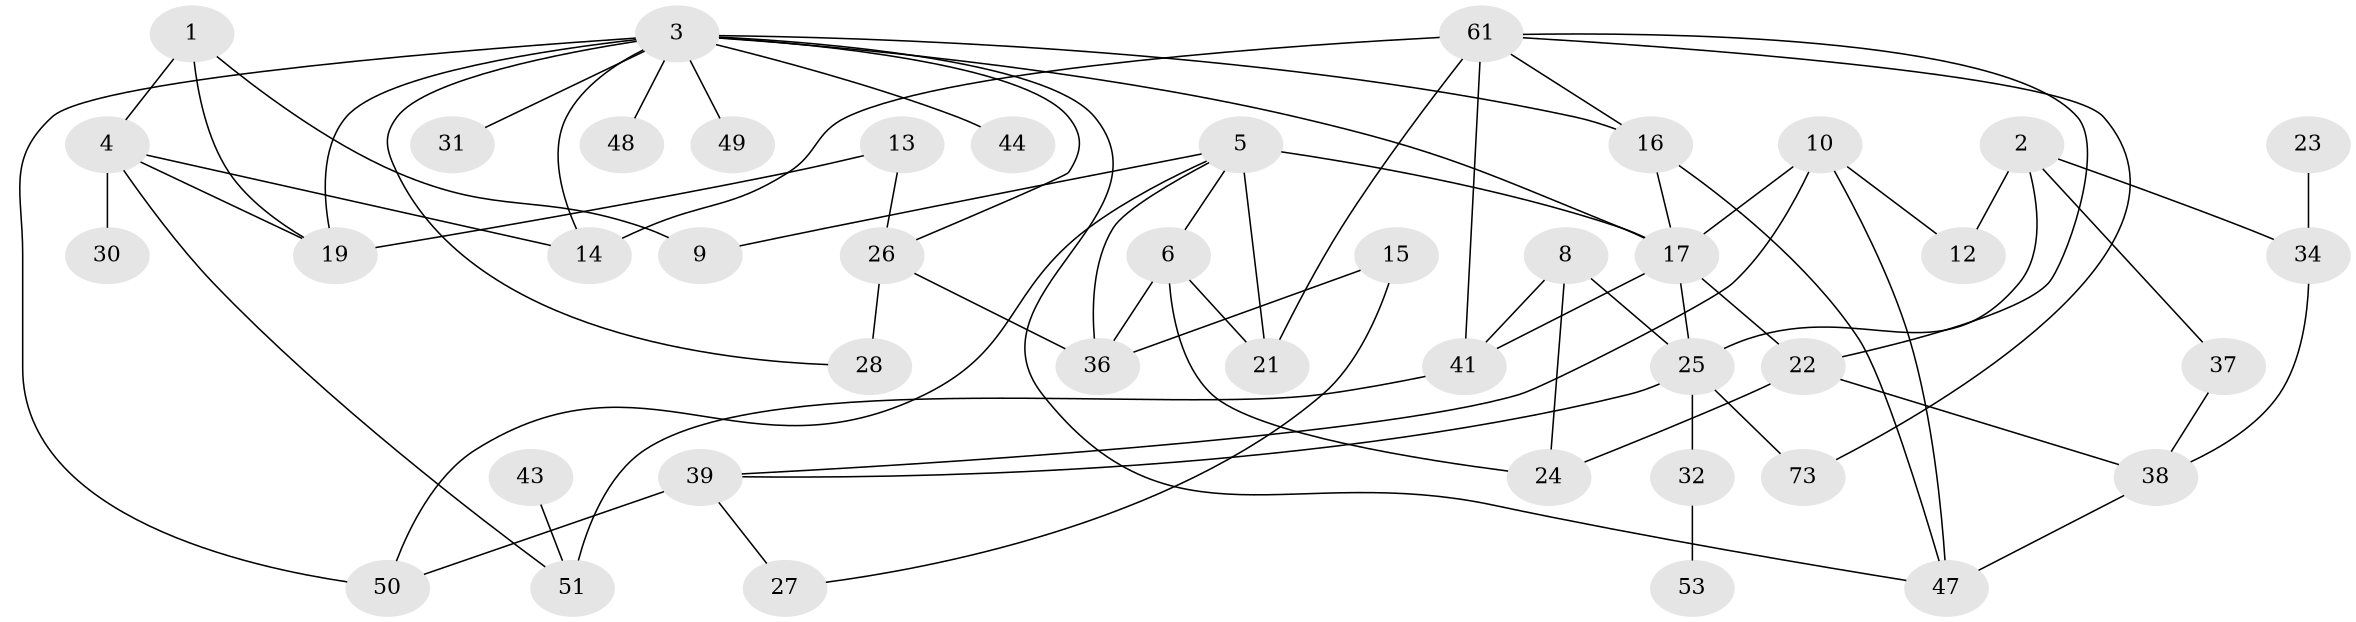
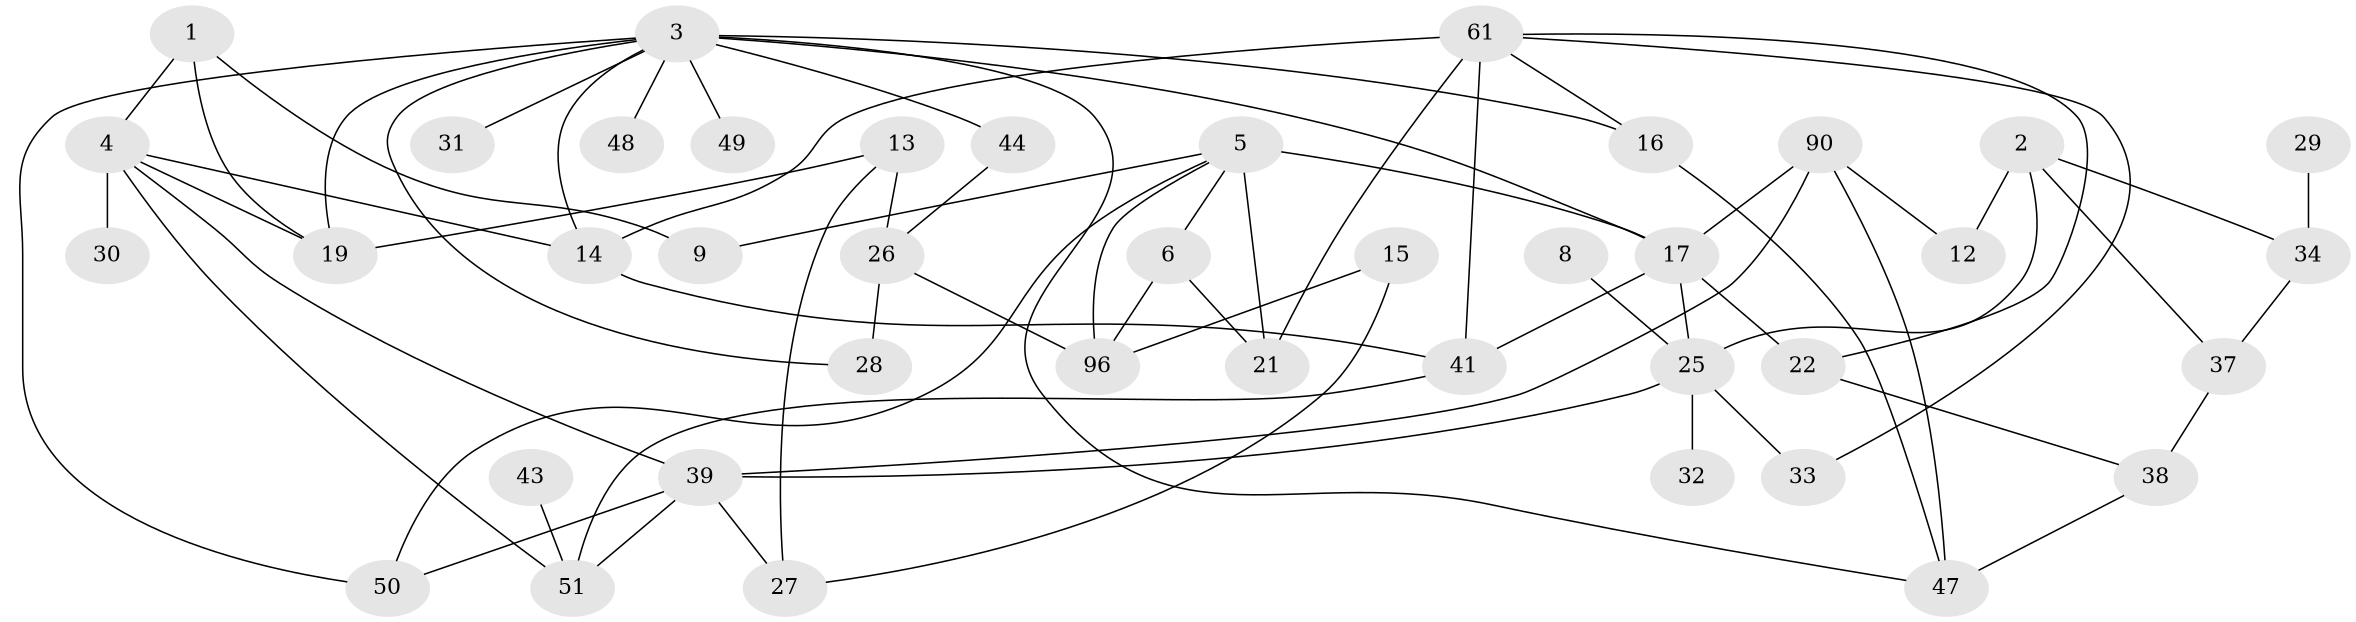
  graph {
    node [color=gray90 style=filled]
    edge [weight=1.0]
    1
    4
    9
    19
    14
    30
    39
    51
    2
    12
    25
    34
    37
-   33 [label=73]
+   33
    32
    38
    3
    16
    17
    26
    28
    31
    44
    47
    48
    49
    50
    41
    22
-   36
+   36 [label=96]
    27
    5
    6
    21
-   24
    8
-   10
+   10 [label=90]
    n38 [label=61]
    13
    15
-   23
-   53
+   23 [label=29]
    43
    1 -- 4
    1 -- 9
    1 -- 19
    4 -- 19
    4 -- 14
    4 -- 30
+   4 -- 39
    4 -- 51
+   39 -- 51
    39 -- 50
    39 -- 27
    2 -- 12
    2 -- 25
    2 -- 34
    2 -- 37
    25 -- 39
    25 -- 33
    25 -- 32
-   34 -- 38
+   34 -- 37
    37 -- 38
-   32 -- 53
    38 -- 47
    3 -- 19
    3 -- 14
    3 -- 16
    3 -- 17
-   3 -- 26
+   44 -- 26
    3 -- 28
    3 -- 31
    3 -- 44
    3 -- 47
    3 -- 48
    3 -- 49
    3 -- 50
-   16 -- 17
    16 -- 47
    17 -- 25
    17 -- 41 [weight=2.0]
    17 -- 22
    26 -- 28
    26 -- 36
    41 -- 51
    22 -- 38
-   22 -- 24
    5 -- 9
    5 -- 17
    5 -- 50
    5 -- 36
    5 -- 6
    5 -- 21 [weight=2.0]
    6 -- 36
    6 -- 21
-   6 -- 24
    8 -- 25
-   8 -- 41 [weight=2.0]
-   8 -- 24
+   14 -- 41 [weight=2.0]
    10 -- 39
    10 -- 12
    10 -- 17 [weight=2.0]
    10 -- 47
    n38 -- 14 [weight=2.0]
    n38 -- 33
    n38 -- 16
    n38 -- 41
    n38 -- 22
    n38 -- 21
    13 -- 19
    13 -- 26
+   13 -- 27
    15 -- 36
    15 -- 27
    23 -- 34
    43 -- 51
  }
